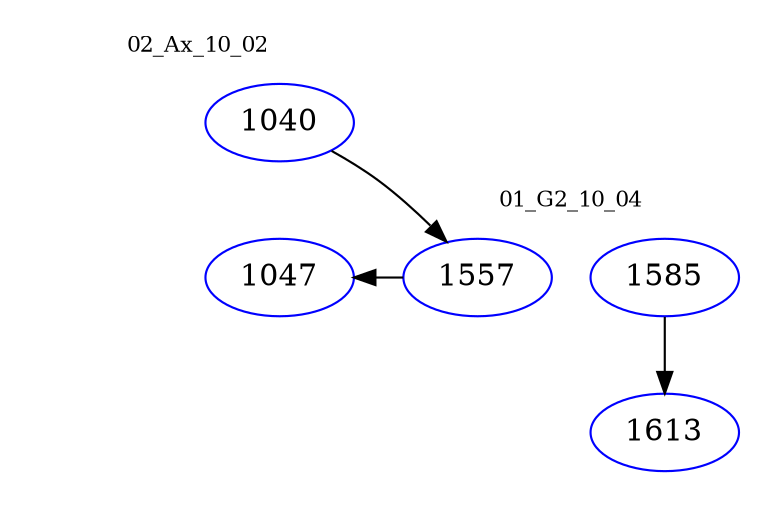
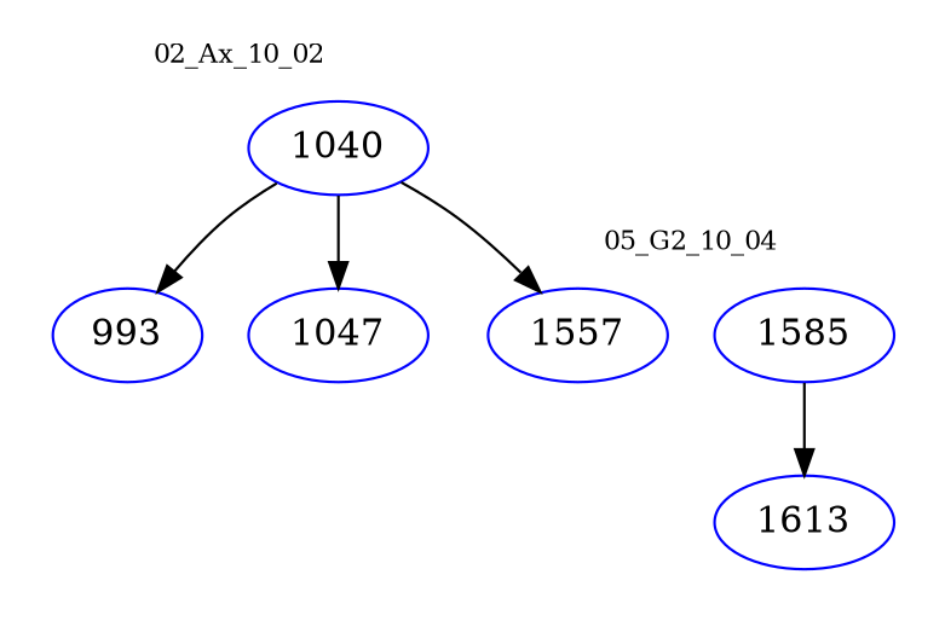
  digraph {
    node [color=blue]
    edge [color=black]
    n1 [label=1040]
+   n2 [label=993]
    n3 [label=1047]
    n4 [label=1585]
    n5 [label=1557]
    n6 [label=1613]
    subgraph cluster_1 {
      color=white
      fontsize=10
      label="02_Ax_10_02"
      n1
+     n2
      n3
    }
    subgraph cluster_2 {
      color=white
      fontsize=10
-     label="01_G2_10_04"
+     label="05_G2_10_04"
      n4
      n5
      n6
    }
-   n5 -> n3
+   n1 -> n2
+   n1 -> n3
    n1 -> n5
    n4 -> n6
  }
